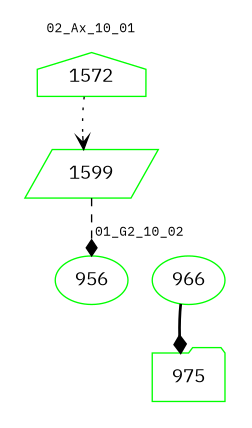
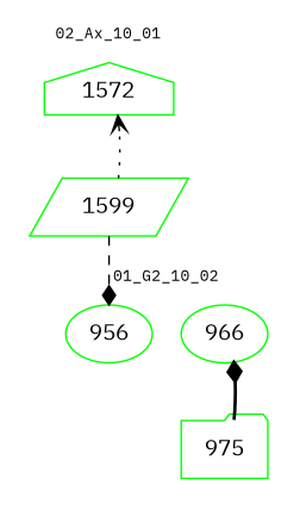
  digraph {
    fontname="IBM Plex Mono"
    node [color=green fontname="IBM Plex Mono" shape=ellipse]
    edge [arrowhead=diamond color=black fontname="IBM Plex Mono"]
    n1 [label=1572 shape=house]
    n2 [label=1599 shape=parallelogram]
    n3 [label=966]
    n4 [label=956]
    n5 [label=975 shape=folder]
    subgraph cluster_1 {
      color=white
      fontsize=10
      label="02_Ax_10_01"
      n1
      n2
    }
    subgraph cluster_2 {
      color=white
      fontsize=10
      label="01_G2_10_02"
      n3
      n4
      n5
    }
-   n1 -> n2 [arrowhead=vee style=dotted]
+   n2 -> n1 [arrowhead=vee style=dotted]
    n2 -> n4 [style=dashed]
-   n3 -> n5 [style=bold]
+   n5 -> n3 [style=bold]
  }
